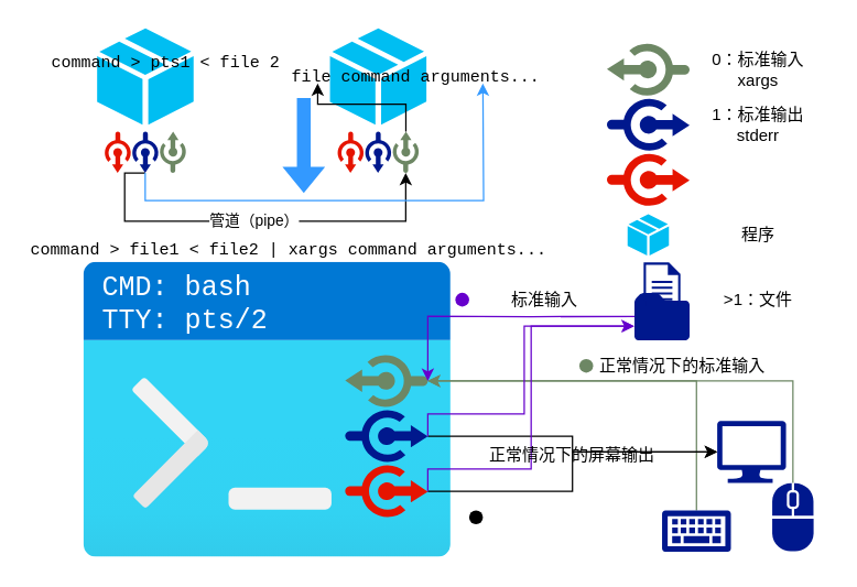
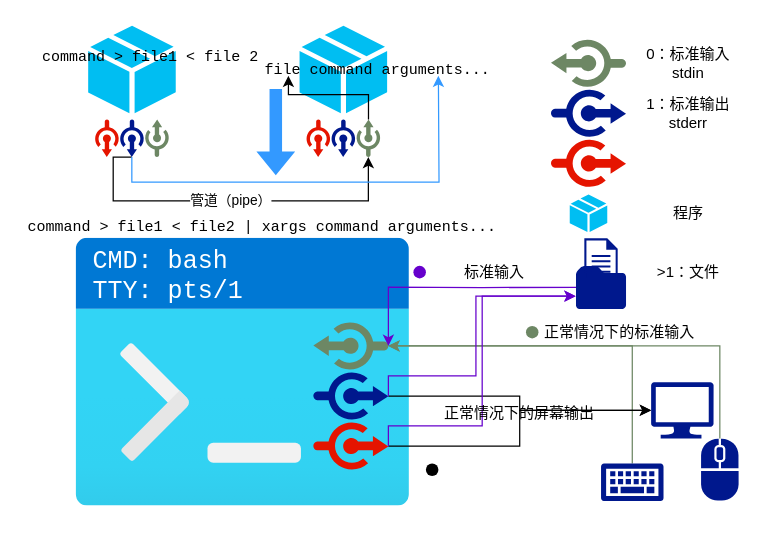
  <mxCell id="0" />
  <mxCell id="1" parent="0" />
  <mxCell id="2" value="" style="group" parent="1" vertex="1" connectable="0"><mxGeometry x="60" y="190" width="267.5" height="214" as="geometry" /></mxCell>
  <mxCell id="3" value="" style="image;aspect=fixed;html=1;points=[];align=center;fontSize=12;image=img/lib/azure2/general/Dev_Console.svg;" parent="2" vertex="1"><mxGeometry width="267.5" height="214" as="geometry" /></mxCell>
  <mxCell id="4" value="" style="sketch=0;pointerEvents=1;shadow=0;dashed=0;html=1;strokeColor=none;labelPosition=center;verticalLabelPosition=bottom;verticalAlign=top;align=center;fillColor=#6d8764;shape=mxgraph.mscae.enterprise.connectors;aspect=fixed;fontColor=#ffffff;rotation=-180;" parent="2" vertex="1"><mxGeometry x="190" y="66" width="60" height="40" as="geometry" /></mxCell>
  <mxCell id="5" value="" style="sketch=0;pointerEvents=1;shadow=0;dashed=0;html=1;strokeColor=none;labelPosition=center;verticalLabelPosition=bottom;verticalAlign=top;align=center;fillColor=#00188D;shape=mxgraph.mscae.enterprise.connectors;aspect=fixed;" parent="2" vertex="1"><mxGeometry x="190" y="106" width="60" height="40" as="geometry" /></mxCell>
  <mxCell id="6" value="" style="sketch=0;pointerEvents=1;shadow=0;dashed=0;html=1;strokeColor=none;labelPosition=center;verticalLabelPosition=bottom;verticalAlign=top;align=center;fillColor=#e51400;shape=mxgraph.mscae.enterprise.connectors;aspect=fixed;fontColor=#ffffff;" parent="2" vertex="1"><mxGeometry x="190" y="146" width="60" height="40" as="geometry" /></mxCell>
- <mxCell id="7" value="&lt;font face=&quot;Courier New&quot; style=&quot;font-size: 20px; color: rgb(255, 255, 255);&quot;&gt;CMD: bash&lt;/font&gt;&lt;div&gt;&lt;font face=&quot;Courier New&quot; style=&quot;font-size: 20px; color: rgb(255, 255, 255);&quot;&gt;TTY: pts/2&lt;/font&gt;&lt;/div&gt;" style="text;html=1;align=left;verticalAlign=middle;whiteSpace=wrap;rounded=0;" parent="2" vertex="1"><mxGeometry x="12" y="10" width="238" height="40" as="geometry" /></mxCell>
+ <mxCell id="7" value="&lt;font face=&quot;Courier New&quot; style=&quot;font-size: 20px; color: rgb(255, 255, 255);&quot;&gt;CMD: bash&lt;/font&gt;&lt;div&gt;&lt;font face=&quot;Courier New&quot; style=&quot;font-size: 20px; color: rgb(255, 255, 255);&quot;&gt;TTY: pts/1&lt;/font&gt;&lt;/div&gt;" style="text;html=1;align=left;verticalAlign=middle;whiteSpace=wrap;rounded=0;" parent="2" vertex="1"><mxGeometry x="12" y="10" width="238" height="40" as="geometry" /></mxCell>
  <mxCell id="8" value="" style="sketch=0;aspect=fixed;pointerEvents=1;shadow=0;dashed=0;html=1;strokeColor=none;labelPosition=center;verticalLabelPosition=bottom;verticalAlign=top;align=center;fillColor=#00188D;shape=mxgraph.azure.computer" parent="1" vertex="1"><mxGeometry x="520" y="305" width="50" height="45" as="geometry" /></mxCell>
  <mxCell id="9" value="" style="sketch=0;aspect=fixed;pointerEvents=1;shadow=0;dashed=0;html=1;strokeColor=none;labelPosition=center;verticalLabelPosition=bottom;verticalAlign=top;align=center;fillColor=#00188D;shape=mxgraph.mscae.enterprise.mouse" parent="1" vertex="1"><mxGeometry x="560" y="350" width="30" height="50" as="geometry" /></mxCell>
  <mxCell id="10" style="edgeStyle=orthogonalEdgeStyle;rounded=0;orthogonalLoop=1;jettySize=auto;html=1;exitX=0.5;exitY=0;exitDx=0;exitDy=0;exitPerimeter=0;entryX=0;entryY=0.5;entryDx=0;entryDy=0;entryPerimeter=0;strokeColor=#6D8764;" parent="1" source="14" target="4" edge="1"><mxGeometry relative="1" as="geometry" /></mxCell>
  <mxCell id="11" style="edgeStyle=orthogonalEdgeStyle;rounded=0;orthogonalLoop=1;jettySize=auto;html=1;exitX=0.5;exitY=0;exitDx=0;exitDy=0;exitPerimeter=0;entryX=0;entryY=0.5;entryDx=0;entryDy=0;entryPerimeter=0;strokeColor=#6D8764;" parent="1" source="9" target="4" edge="1"><mxGeometry relative="1" as="geometry" /></mxCell>
  <mxCell id="12" style="edgeStyle=orthogonalEdgeStyle;rounded=0;orthogonalLoop=1;jettySize=auto;html=1;exitX=1;exitY=0.505;exitDx=0;exitDy=0;exitPerimeter=0;entryX=0;entryY=0.5;entryDx=0;entryDy=0;entryPerimeter=0;" parent="1" source="5" target="8" edge="1"><mxGeometry relative="1" as="geometry" /></mxCell>
  <mxCell id="13" style="edgeStyle=orthogonalEdgeStyle;rounded=0;orthogonalLoop=1;jettySize=auto;html=1;exitX=1;exitY=0.505;exitDx=0;exitDy=0;exitPerimeter=0;entryX=0;entryY=0.5;entryDx=0;entryDy=0;entryPerimeter=0;" parent="1" source="6" target="8" edge="1"><mxGeometry relative="1" as="geometry" /></mxCell>
  <mxCell id="14" value="" style="sketch=0;aspect=fixed;pointerEvents=1;shadow=0;dashed=0;html=1;strokeColor=none;labelPosition=center;verticalLabelPosition=bottom;verticalAlign=top;align=center;fillColor=#00188D;shape=mxgraph.mscae.enterprise.keyboard" parent="1" vertex="1"><mxGeometry x="480" y="370" width="50" height="30" as="geometry" /></mxCell>
  <mxCell id="15" style="edgeStyle=orthogonalEdgeStyle;rounded=0;orthogonalLoop=1;jettySize=auto;html=1;exitX=0;exitY=0.5;exitDx=0;exitDy=0;exitPerimeter=0;entryX=0;entryY=0.5;entryDx=0;entryDy=0;entryPerimeter=0;strokeColor=#6600CC;" parent="1" target="4" edge="1"><mxGeometry relative="1" as="geometry"><mxPoint x="460" y="229.259" as="sourcePoint" /><Array as="points"><mxPoint x="385" y="229" /><mxPoint x="310" y="229" /></Array></mxGeometry></mxCell>
  <mxCell id="16" style="edgeStyle=orthogonalEdgeStyle;rounded=0;orthogonalLoop=1;jettySize=auto;html=1;exitX=1;exitY=0.505;exitDx=0;exitDy=0;exitPerimeter=0;entryX=-0.011;entryY=0.7;entryDx=0;entryDy=0;entryPerimeter=0;strokeColor=#6600CC;" parent="1" source="5" edge="1"><mxGeometry relative="1" as="geometry"><mxPoint x="459.56" y="236.139" as="targetPoint" /><Array as="points"><mxPoint x="310" y="300" /><mxPoint x="380" y="300" /><mxPoint x="380" y="236" /></Array></mxGeometry></mxCell>
  <mxCell id="17" style="edgeStyle=orthogonalEdgeStyle;rounded=0;orthogonalLoop=1;jettySize=auto;html=1;exitX=1;exitY=0.505;exitDx=0;exitDy=0;exitPerimeter=0;entryX=-0.004;entryY=0.702;entryDx=0;entryDy=0;entryPerimeter=0;strokeColor=#6600CC;" parent="1" source="6" edge="1"><mxGeometry relative="1" as="geometry"><mxPoint x="459.84" y="236.208" as="targetPoint" /><Array as="points"><mxPoint x="310" y="340" /><mxPoint x="385" y="340" /><mxPoint x="385" y="236" /><mxPoint x="460" y="236" /></Array></mxGeometry></mxCell>
  <mxCell id="18" value="" style="group" parent="1" vertex="1" connectable="0"><mxGeometry x="239" y="20" width="145" height="105" as="geometry" /></mxCell>
  <mxCell id="19" value="" style="verticalLabelPosition=bottom;html=1;verticalAlign=top;align=center;strokeColor=none;fillColor=#00BEF2;shape=mxgraph.azure.cloud_service_package_file;container=0;" parent="18" vertex="1"><mxGeometry width="70" height="70" as="geometry" /></mxCell>
  <mxCell id="20" value="" style="sketch=0;pointerEvents=1;shadow=0;dashed=0;html=1;strokeColor=none;labelPosition=center;verticalLabelPosition=bottom;verticalAlign=top;align=center;fillColor=#6d8764;shape=mxgraph.mscae.enterprise.connectors;aspect=fixed;fontColor=#ffffff;rotation=-90;container=0;" parent="18" vertex="1"><mxGeometry x="40" y="80" width="30" height="20" as="geometry" /></mxCell>
  <mxCell id="21" value="" style="sketch=0;pointerEvents=1;shadow=0;dashed=0;html=1;strokeColor=none;labelPosition=center;verticalLabelPosition=bottom;verticalAlign=top;align=center;fillColor=#00188D;shape=mxgraph.mscae.enterprise.connectors;aspect=fixed;rotation=90;container=0;" parent="18" vertex="1"><mxGeometry x="20" y="80" width="30" height="20" as="geometry" /></mxCell>
  <mxCell id="22" value="" style="sketch=0;pointerEvents=1;shadow=0;dashed=0;html=1;strokeColor=none;labelPosition=center;verticalLabelPosition=bottom;verticalAlign=top;align=center;fillColor=#e51400;shape=mxgraph.mscae.enterprise.connectors;aspect=fixed;fontColor=#ffffff;rotation=90;container=0;" parent="18" vertex="1"><mxGeometry y="80" width="30" height="20" as="geometry" /></mxCell>
  <mxCell id="23" value="" style="verticalLabelPosition=bottom;html=1;verticalAlign=top;align=center;strokeColor=none;fillColor=#00BEF2;shape=mxgraph.azure.cloud_service_package_file;container=0;" parent="1" vertex="1"><mxGeometry x="70" y="20" width="70" height="70" as="geometry" /></mxCell>
  <mxCell id="24" value="" style="sketch=0;pointerEvents=1;shadow=0;dashed=0;html=1;strokeColor=none;labelPosition=center;verticalLabelPosition=bottom;verticalAlign=top;align=center;fillColor=#6d8764;shape=mxgraph.mscae.enterprise.connectors;aspect=fixed;fontColor=#ffffff;rotation=-90;container=0;" parent="1" vertex="1"><mxGeometry x="110" y="100" width="30" height="20" as="geometry" /></mxCell>
  <mxCell id="25" value="管道（pipe）" style="edgeStyle=orthogonalEdgeStyle;rounded=0;orthogonalLoop=1;jettySize=auto;html=1;exitX=1;exitY=0.505;exitDx=0;exitDy=0;exitPerimeter=0;entryX=0;entryY=0.5;entryDx=0;entryDy=0;entryPerimeter=0;" parent="1" source="26" target="20" edge="1"><mxGeometry x="-0.004" relative="1" as="geometry"><mxPoint x="231" y="70" as="targetPoint" /><Array as="points"><mxPoint x="90" y="125" /><mxPoint x="90" y="160" /><mxPoint x="294" y="160" /></Array><mxPoint as="offset" /></mxGeometry></mxCell>
  <mxCell id="26" value="" style="sketch=0;pointerEvents=1;shadow=0;dashed=0;html=1;strokeColor=none;labelPosition=center;verticalLabelPosition=bottom;verticalAlign=top;align=center;fillColor=#00188D;shape=mxgraph.mscae.enterprise.connectors;aspect=fixed;rotation=90;container=0;" parent="1" vertex="1"><mxGeometry x="90" y="100" width="30" height="20" as="geometry" /></mxCell>
  <mxCell id="27" value="" style="sketch=0;pointerEvents=1;shadow=0;dashed=0;html=1;strokeColor=none;labelPosition=center;verticalLabelPosition=bottom;verticalAlign=top;align=center;fillColor=#e51400;shape=mxgraph.mscae.enterprise.connectors;aspect=fixed;fontColor=#ffffff;rotation=90;container=0;" parent="1" vertex="1"><mxGeometry x="70" y="100" width="30" height="20" as="geometry" /></mxCell>
  <mxCell id="28" style="edgeStyle=orthogonalEdgeStyle;rounded=0;orthogonalLoop=1;jettySize=auto;html=1;exitX=1;exitY=0.505;exitDx=0;exitDy=0;exitPerimeter=0;entryX=0.748;entryY=0.667;entryDx=0;entryDy=0;entryPerimeter=0;strokeColor=#3399FF;" parent="1" source="26" edge="1"><mxGeometry relative="1" as="geometry"><mxPoint x="349.978" y="60.01" as="targetPoint" /></mxGeometry></mxCell>
  <mxCell id="29" value="" style="shape=flexArrow;endArrow=classic;html=1;rounded=0;strokeColor=none;fillColor=#3399FF;" parent="1" edge="1"><mxGeometry width="50" height="50" relative="1" as="geometry"><mxPoint x="220" y="70" as="sourcePoint" /><mxPoint x="220" y="140" as="targetPoint" /></mxGeometry></mxCell>
  <mxCell id="30" value="文字" parent="0" />
  <mxCell id="31" value="&lt;font face=&quot;Courier New&quot;&gt;file command arguments...&lt;/font&gt;" style="text;html=1;align=center;verticalAlign=middle;whiteSpace=wrap;rounded=0;container=0;" parent="30" vertex="1"><mxGeometry x="201.5" y="40" width="198.5" height="30" as="geometry" /></mxCell>
- <mxCell id="32" value="&lt;font face=&quot;Courier New&quot;&gt;command &amp;gt; pts1 &amp;lt; file 2&lt;/font&gt;" style="text;html=1;align=center;verticalAlign=middle;whiteSpace=wrap;rounded=0;" parent="30" vertex="1"><mxGeometry x="30" y="30" width="180" height="30" as="geometry" /></mxCell>
+ <mxCell id="32" value="&lt;font face=&quot;Courier New&quot;&gt;command &amp;gt; file1 &amp;lt; file 2&lt;/font&gt;" style="text;html=1;align=center;verticalAlign=middle;whiteSpace=wrap;rounded=0;" parent="30" vertex="1"><mxGeometry x="30" y="30" width="180" height="30" as="geometry" /></mxCell>
  <mxCell id="33" value="正常情况下的标准输入" style="text;html=1;align=center;verticalAlign=middle;whiteSpace=wrap;rounded=0;" parent="30" vertex="1"><mxGeometry x="430" y="250" width="130" height="30" as="geometry" /></mxCell>
  <mxCell id="34" value="正常情况下的屏幕输出" style="text;html=1;align=center;verticalAlign=middle;whiteSpace=wrap;rounded=0;" parent="30" vertex="1"><mxGeometry x="350" y="315" width="130" height="30" as="geometry" /></mxCell>
  <mxCell id="35" value="标准输入" style="text;html=1;align=center;verticalAlign=middle;whiteSpace=wrap;rounded=0;" parent="30" vertex="1"><mxGeometry x="330" y="202" width="130" height="30" as="geometry" /></mxCell>
  <mxCell id="36" value="" style="ellipse;whiteSpace=wrap;html=1;aspect=fixed;fillColor=#6600CC;strokeColor=none;" parent="30" vertex="1"><mxGeometry x="330" y="212" width="10" height="10" as="geometry" /></mxCell>
  <mxCell id="37" value="" style="ellipse;whiteSpace=wrap;html=1;aspect=fixed;fillColor=#6D8764;strokeColor=none;" parent="30" vertex="1"><mxGeometry x="420" y="260" width="10" height="10" as="geometry" /></mxCell>
  <mxCell id="38" value="" style="ellipse;whiteSpace=wrap;html=1;aspect=fixed;fillColor=#000000;strokeColor=none;" parent="30" vertex="1"><mxGeometry x="340" y="370" width="10" height="10" as="geometry" /></mxCell>
  <mxCell id="39" value="command &amp;gt; file1 &amp;lt; file2 | xargs command arguments..." style="text;html=1;align=left;verticalAlign=middle;whiteSpace=wrap;rounded=0;fontFamily=Courier New;" parent="30" vertex="1"><mxGeometry y="167" width="410" height="30" as="geometry" x="20" /></mxCell>
  <mxCell id="40" value="图例" parent="0" />
- <mxCell id="41" value="0：标准输入&lt;div&gt;xargs&lt;/div&gt;" style="text;html=1;align=center;verticalAlign=middle;whiteSpace=wrap;rounded=0;" parent="40" vertex="1"><mxGeometry x="500" y="30" width="100" height="40" as="geometry" /></mxCell>
+ <mxCell id="41" value="0：标准输入&lt;div&gt;stdin&lt;/div&gt;" style="text;html=1;align=center;verticalAlign=middle;whiteSpace=wrap;rounded=0;" parent="40" vertex="1"><mxGeometry x="500" y="30" width="100" height="40" as="geometry" /></mxCell>
  <mxCell id="42" value="1：标准输出&lt;div&gt;stderr&lt;/div&gt;" style="text;html=1;align=center;verticalAlign=middle;whiteSpace=wrap;rounded=0;" parent="40" vertex="1"><mxGeometry x="500" y="70" width="100" height="40" as="geometry" /></mxCell>
  <mxCell id="43" value="" style="sketch=0;pointerEvents=1;shadow=0;dashed=0;html=1;strokeColor=none;labelPosition=center;verticalLabelPosition=bottom;verticalAlign=top;align=center;fillColor=#6d8764;shape=mxgraph.mscae.enterprise.connectors;aspect=fixed;fontColor=#ffffff;rotation=-180;" parent="40" vertex="1"><mxGeometry x="440" y="30" width="60" height="40" as="geometry" /></mxCell>
  <mxCell id="44" value="" style="sketch=0;pointerEvents=1;shadow=0;dashed=0;html=1;strokeColor=none;labelPosition=center;verticalLabelPosition=bottom;verticalAlign=top;align=center;fillColor=#00188D;shape=mxgraph.mscae.enterprise.connectors;aspect=fixed;" parent="40" vertex="1"><mxGeometry x="440" y="70" width="60" height="40" as="geometry" /></mxCell>
  <mxCell id="45" value="" style="sketch=0;pointerEvents=1;shadow=0;dashed=0;html=1;strokeColor=none;labelPosition=center;verticalLabelPosition=bottom;verticalAlign=top;align=center;fillColor=#e51400;shape=mxgraph.mscae.enterprise.connectors;aspect=fixed;fontColor=#ffffff;" parent="40" vertex="1"><mxGeometry x="440" y="110" width="60" height="40" as="geometry" /></mxCell>
  <mxCell id="46" value="" style="group" parent="40" vertex="1" connectable="0"><mxGeometry x="460" y="190" width="40" height="60" as="geometry" /></mxCell>
  <mxCell id="47" value="" style="sketch=0;aspect=fixed;pointerEvents=1;shadow=0;dashed=0;html=1;strokeColor=none;labelPosition=center;verticalLabelPosition=bottom;verticalAlign=top;align=center;fillColor=#00188D;shape=mxgraph.mscae.enterprise.folder" parent="46" vertex="1"><mxGeometry y="22.059" width="40" height="34.4" as="geometry" /></mxCell>
  <mxCell id="48" value="" style="sketch=0;aspect=fixed;pointerEvents=1;shadow=0;dashed=0;html=1;strokeColor=none;labelPosition=center;verticalLabelPosition=bottom;verticalAlign=top;align=center;fillColor=#00188D;shape=mxgraph.mscae.enterprise.document" parent="46" vertex="1"><mxGeometry x="6.667" width="26.667" height="33.333" as="geometry" /></mxCell>
  <mxCell id="49" value="" style="verticalLabelPosition=bottom;html=1;verticalAlign=top;align=center;strokeColor=none;fillColor=#00BEF2;shape=mxgraph.azure.cloud_service_package_file;" parent="40" vertex="1"><mxGeometry x="455" y="155" width="30" height="30" as="geometry" /></mxCell>
  <mxCell id="50" value="程序" style="text;html=1;align=center;verticalAlign=middle;whiteSpace=wrap;rounded=0;" parent="40" vertex="1"><mxGeometry x="500" y="150" width="100" height="40" as="geometry" /></mxCell>
  <mxCell id="51" value="&amp;gt;1：文件" style="text;html=1;align=center;verticalAlign=middle;whiteSpace=wrap;rounded=0;" parent="40" vertex="1"><mxGeometry x="500" y="197" width="100" height="40" as="geometry" /></mxCell>
  <mxCell id="52" style="edgeStyle=orthogonalEdgeStyle;rounded=0;orthogonalLoop=1;jettySize=auto;html=1;exitX=1;exitY=0.505;exitDx=0;exitDy=0;exitPerimeter=0;entryX=0.144;entryY=0.667;entryDx=0;entryDy=0;entryPerimeter=0;" parent="40" source="20" target="31" edge="1"><mxGeometry relative="1" as="geometry"><Array as="points"><mxPoint x="294" y="75" /><mxPoint x="230" y="75" /></Array></mxGeometry></mxCell>
